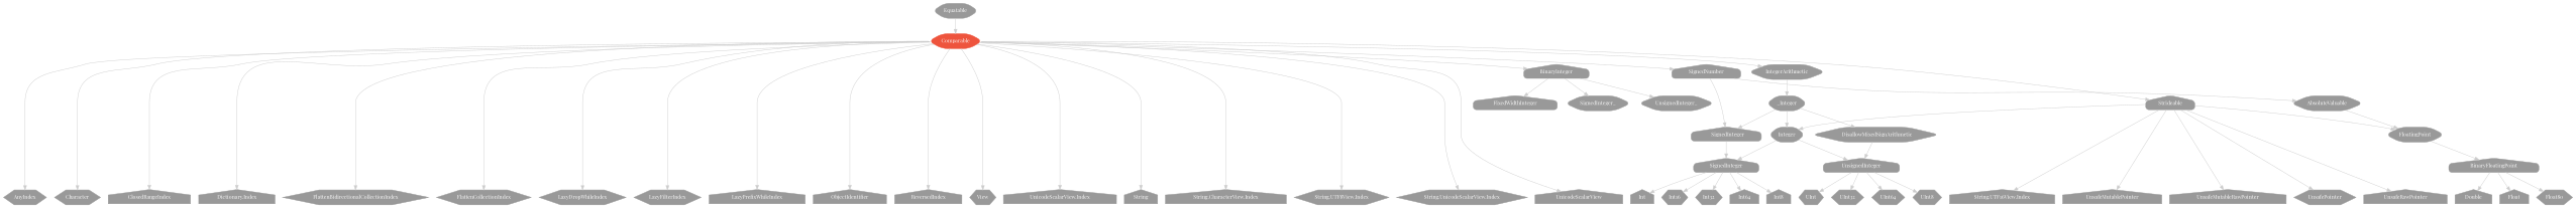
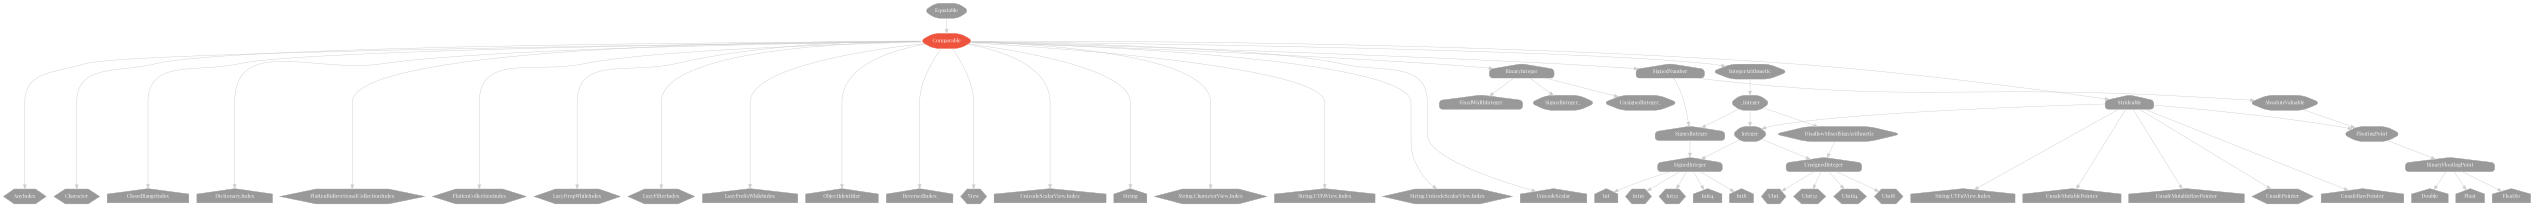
  strict digraph {
    fontname="Playfair Display"
    node [color="#999999" fillcolor="#999999" fontcolor=white fontname="Playfair Display" fontsize=12 margin="0.07,0.05" shape=hexagon style=filled]
    edge [color="#cccccc" fontname="Playfair Display"]
    AnyIndex [height=0.3]
    Character [height=0.3]
    ClosedRangeIndex [height=0.3 shape=house]
    "Dictionary.Index" [height=0.3 shape=house]
    Double [height=0.3 shape=house]
    FlattenBidirectionalCollectionIndex [height=0.3]
    FlattenCollectionIndex [height=0.3]
    Float [height=0.3 shape=house]
-   Float80 [height=0.3]
+   Float80 [height=0.3 shape=house]
    Int [height=0.3 shape=house]
    Int16 [height=0.3]
    Int32 [height=0.3]
    Int64 [height=0.3 shape=house]
    Int8 [height=0.3 shape=house]
    LazyDropWhileIndex [height=0.3]
    LazyFilterIndex [height=0.3]
    LazyPrefixWhileIndex [height=0.3 shape=house]
    ObjectIdentifier [height=0.3 shape=house]
    ReversedIndex [height=0.3 shape=house]
    n20 [height=0.3 label=View]
    n21 [height=0.3 label="UnicodeScalarView.Index" shape=house]
    String [height=0.3 shape=house]
-   "String.CharacterView.Index" [height=0.3 shape=house]
+   "String.CharacterView.Index" [height=0.3]
    "String.UTF16View.Index" [height=0.3 shape=house]
-   "String.UTF8View.Index" [height=0.3]
+   "String.UTF8View.Index" [height=0.3 shape=house]
    "String.UnicodeScalarView.Index" [height=0.3]
    UInt [height=0.3]
    UInt32 [height=0.3]
    UInt64 [height=0.3]
    UInt8 [height=0.3]
-   UnicodeScalar [height=0.3 shape=house label=UnicodeScalarView]
+   UnicodeScalar [height=0.3 shape=house]
    UnsafeMutablePointer [height=0.3 shape=house]
    UnsafeMutableRawPointer [height=0.3 shape=house]
    UnsafePointer [height=0.3]
    UnsafeRawPointer [height=0.3 shape=house]
    AbsoluteValuable [height=0.3 style="filled,rounded"]
    FloatingPoint [height=0.3 style="filled,rounded"]
    BinaryFloatingPoint [height=0.3 shape=house style="filled,rounded"]
    BinaryInteger [height=0.3 shape=house style="filled,rounded"]
    FixedWidthInteger [height=0.3 shape=house style="filled,rounded"]
    SignedInteger_ [height=0.3 style="filled,rounded"]
    UnsignedInteger_ [height=0.3 style="filled,rounded"]
    Comparable [color="#ee543d" fillcolor="#ee543d" height=0.3 style="filled,rounded"]
    IntegerArithmetic [height=0.3 style="filled,rounded"]
    SignedNumber [height=0.3 shape=house style="filled,rounded"]
    Strideable [height=0.3 shape=house style="filled,rounded"]
    _Integer [height=0.3 style="filled,rounded"]
    _SignedInteger [height=0.3 shape=house style="filled,rounded"]
    Integer [height=0.3 style="filled,rounded"]
    Equatable [height=0.3 style="filled,rounded"]
    SignedInteger [height=0.3 shape=house style="filled,rounded"]
    UnsignedInteger [height=0.3 shape=house style="filled,rounded"]
    _DisallowMixedSignArithmetic [height=0.3 style="filled,rounded"]
    subgraph sub_1 {
      rank=max
      AnyIndex
      Character
      ClosedRangeIndex
      "Dictionary.Index"
      Double
      FlattenBidirectionalCollectionIndex
      FlattenCollectionIndex
      Float
      Float80
      Int
      Int16
      Int32
      Int64
      Int8
      LazyDropWhileIndex
      LazyFilterIndex
      LazyPrefixWhileIndex
      ObjectIdentifier
      ReversedIndex
      n20
      n21
      String
      "String.CharacterView.Index"
      "String.UTF16View.Index"
      "String.UTF8View.Index"
      "String.UnicodeScalarView.Index"
      UInt
      UInt32
      UInt64
      UInt8
      UnicodeScalar
      UnsafeMutablePointer
      UnsafeMutableRawPointer
      UnsafePointer
      UnsafeRawPointer
    }
    AbsoluteValuable -> FloatingPoint
    FloatingPoint -> BinaryFloatingPoint
    BinaryFloatingPoint -> Double
    BinaryFloatingPoint -> Float
    BinaryFloatingPoint -> Float80
    BinaryInteger -> FixedWidthInteger
    BinaryInteger -> SignedInteger_
    BinaryInteger -> UnsignedInteger_
    Comparable -> AnyIndex
    Comparable -> Character
    Comparable -> ClosedRangeIndex
    Comparable -> "Dictionary.Index"
    Comparable -> FlattenBidirectionalCollectionIndex
    Comparable -> FlattenCollectionIndex
    Comparable -> LazyDropWhileIndex
    Comparable -> LazyFilterIndex
    Comparable -> LazyPrefixWhileIndex
    Comparable -> ObjectIdentifier
    Comparable -> ReversedIndex
    Comparable -> n20
    Comparable -> n21
    Comparable -> String
    Comparable -> "String.CharacterView.Index"
    Comparable -> "String.UTF8View.Index"
    Comparable -> "String.UnicodeScalarView.Index"
    Comparable -> UnicodeScalar
    Comparable -> BinaryInteger
    Comparable -> IntegerArithmetic
    Comparable -> SignedNumber
    Comparable -> Strideable
    IntegerArithmetic -> _Integer
    SignedNumber -> AbsoluteValuable
    SignedNumber -> _SignedInteger
    Strideable -> "String.UTF16View.Index"
    Strideable -> UnsafeMutablePointer
    Strideable -> UnsafeMutableRawPointer
    Strideable -> UnsafePointer
    Strideable -> UnsafeRawPointer
    Strideable -> FloatingPoint
    Strideable -> Integer
    _Integer -> _SignedInteger
    _Integer -> Integer
    _Integer -> _DisallowMixedSignArithmetic
    _SignedInteger -> SignedInteger
    Integer -> SignedInteger
    Integer -> UnsignedInteger
    Equatable -> Comparable
    SignedInteger -> Int
    SignedInteger -> Int16
    SignedInteger -> Int32
    SignedInteger -> Int64
    SignedInteger -> Int8
    UnsignedInteger -> UInt
    UnsignedInteger -> UInt32
    UnsignedInteger -> UInt64
    UnsignedInteger -> UInt8
    _DisallowMixedSignArithmetic -> UnsignedInteger
  }
